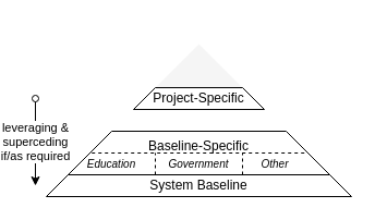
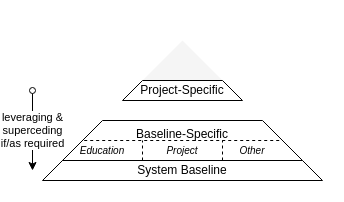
  <mxCell id="0" />
  <mxCell id="1" parent="0" />
  <mxCell id="2" value="" style="triangle;whiteSpace=wrap;html=1;rotation=-90;fillColor=#f5f5f5;fontColor=#333333;strokeColor=none;" vertex="1" parent="1"><mxGeometry x="150" y="20" width="40" height="80" as="geometry" /></mxCell>
  <mxCell id="3" value="Project-Specific" style="shape=trapezoid;perimeter=trapezoidPerimeter;whiteSpace=wrap;html=1;fixedSize=1;" vertex="1" parent="1"><mxGeometry x="110" y="80" width="120" height="20" as="geometry" /></mxCell>
  <mxCell id="4" value="Baseline-Specific" style="shape=trapezoid;perimeter=trapezoidPerimeter;whiteSpace=wrap;html=1;fixedSize=1;size=40;verticalAlign=top;" vertex="1" parent="1"><mxGeometry x="50" y="120" width="240" height="40" as="geometry" /></mxCell>
  <mxCell id="5" value="System Baseline" style="shape=trapezoid;perimeter=trapezoidPerimeter;whiteSpace=wrap;html=1;fixedSize=1;" vertex="1" parent="1"><mxGeometry x="30" y="160" width="280" height="20" as="geometry" /></mxCell>
  <mxCell id="6" value="leveraging &amp;amp;&lt;br&gt;superceding&lt;br&gt;if/as required" style="endArrow=classic;html=1;rounded=0;startArrow=oval;startFill=0;" edge="1" parent="1"><mxGeometry width="50" height="50" relative="1" as="geometry"><mxPoint x="20" y="90" as="sourcePoint" /><mxPoint x="20" y="170" as="targetPoint" /></mxGeometry></mxCell>
  <mxCell id="7" value="" style="shape=trapezoid;perimeter=trapezoidPerimeter;whiteSpace=wrap;html=1;fixedSize=1;dashed=1;fillColor=none;" vertex="1" parent="1"><mxGeometry x="50" y="140" width="240" height="20" as="geometry" /></mxCell>
  <mxCell id="8" value="" style="endArrow=none;dashed=1;html=1;strokeWidth=1;rounded=0;entryX=0.5;entryY=0;entryDx=0;entryDy=0;exitX=0.5;exitY=1;exitDx=0;exitDy=0;" edge="1" parent="1"><mxGeometry width="50" height="50" relative="1" as="geometry"><mxPoint x="130" y="160" as="sourcePoint" /><mxPoint x="130" y="140" as="targetPoint" /></mxGeometry></mxCell>
  <mxCell id="9" value="Education" style="text;html=1;strokeColor=none;fillColor=none;align=center;verticalAlign=middle;whiteSpace=wrap;rounded=0;dashed=1;fontStyle=2;fontSize=10;" vertex="1" parent="1"><mxGeometry x="60" y="140" width="60" height="20" as="geometry" /></mxCell>
- <mxCell id="10" value="Government" style="text;html=1;strokeColor=none;fillColor=none;align=center;verticalAlign=middle;whiteSpace=wrap;rounded=0;dashed=1;fontStyle=2;fontSize=10;" vertex="1" parent="1"><mxGeometry x="140" y="140" width="60" height="20" as="geometry" /></mxCell>
+ <mxCell id="10" value="Project" style="text;html=1;strokeColor=none;fillColor=none;align=center;verticalAlign=middle;whiteSpace=wrap;rounded=0;dashed=1;fontStyle=2;fontSize=10;" vertex="1" parent="1"><mxGeometry x="140" y="140" width="60" height="20" as="geometry" /></mxCell>
  <mxCell id="11" value="" style="endArrow=none;dashed=1;html=1;strokeWidth=1;rounded=0;entryX=0.5;entryY=0;entryDx=0;entryDy=0;exitX=0.5;exitY=1;exitDx=0;exitDy=0;" edge="1" parent="1"><mxGeometry width="50" height="50" relative="1" as="geometry"><mxPoint x="210" y="160" as="sourcePoint" /><mxPoint x="210" y="140" as="targetPoint" /></mxGeometry></mxCell>
  <mxCell id="12" value="Other" style="text;html=1;strokeColor=none;fillColor=none;align=center;verticalAlign=middle;whiteSpace=wrap;rounded=0;dashed=1;fontStyle=2;fontSize=10;" vertex="1" parent="1"><mxGeometry x="210" y="140" width="60" height="20" as="geometry" /></mxCell>
